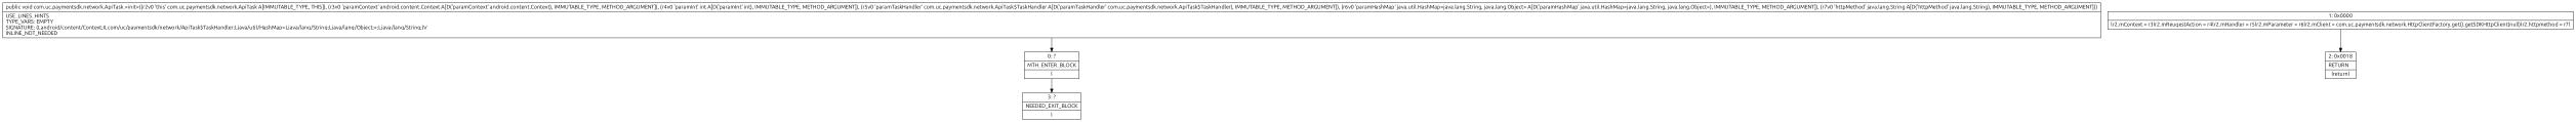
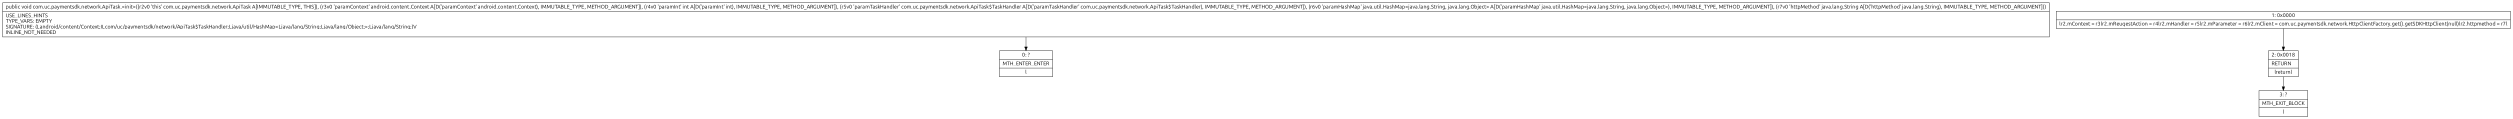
  digraph {
    fontname=Ubuntu
    node [fontname=Ubuntu shape=record]
    edge [fontname=Ubuntu]
-   n1 [label="{0\:\ ?|MTH_ENTER_BLOCK\l|l}"]
+   n1 [label="{0\:\ ?|MTH_ENTER_ENTER\l|l}"]
    n2 [label="{1\:\ 0x0000|lr2.mContext = r3lr2.mReuqestAction = r4lr2.mHandler = r5lr2.mParameter = r6lr2.mClient = com.uc.paymentsdk.network.HttpClientFactory.get().getSDKHttpClient(null)lr2.httpmethod = r7l}"]
    n3 [label="{2\:\ 0x0018|RETURN\l|lreturnl}"]
-   n4 [label="{3\:\ ?|NEEDED_EXIT_BLOCK\l|l}"]
+   n4 [label="{3\:\ ?|MTH_EXIT_BLOCK\l|l}"]
    n5 [label="{public void com.uc.paymentsdk.network.ApiTask.\<init\>((r2v0 'this' com.uc.paymentsdk.network.ApiTask A[IMMUTABLE_TYPE, THIS]), (r3v0 'paramContext' android.content.Context A[D('paramContext' android.content.Context), IMMUTABLE_TYPE, METHOD_ARGUMENT]), (r4v0 'paramInt' int A[D('paramInt' int), IMMUTABLE_TYPE, METHOD_ARGUMENT]), (r5v0 'paramTaskHandler' com.uc.paymentsdk.network.ApiTask$TaskHandler A[D('paramTaskHandler' com.uc.paymentsdk.network.ApiTask$TaskHandler), IMMUTABLE_TYPE, METHOD_ARGUMENT]), (r6v0 'paramHashMap' java.util.HashMap\<java.lang.String, java.lang.Object\> A[D('paramHashMap' java.util.HashMap\<java.lang.String, java.lang.Object\>), IMMUTABLE_TYPE, METHOD_ARGUMENT]), (r7v0 'httpMethod' java.lang.String A[D('httpMethod' java.lang.String), IMMUTABLE_TYPE, METHOD_ARGUMENT]))  | USE_LINES_HINTS\lTYPE_VARS: EMPTY\lSIGNATURE: (Landroid\/content\/Context;ILcom\/uc\/paymentsdk\/network\/ApiTask$TaskHandler;Ljava\/util\/HashMap\<Ljava\/lang\/String;Ljava\/lang\/Object;\>;Ljava\/lang\/String;)V\lINLINE_NOT_NEEDED\l}"]
    n2 -> n3
-   n1 -> n4
+   n3 -> n4
    n5 -> n1
  }
